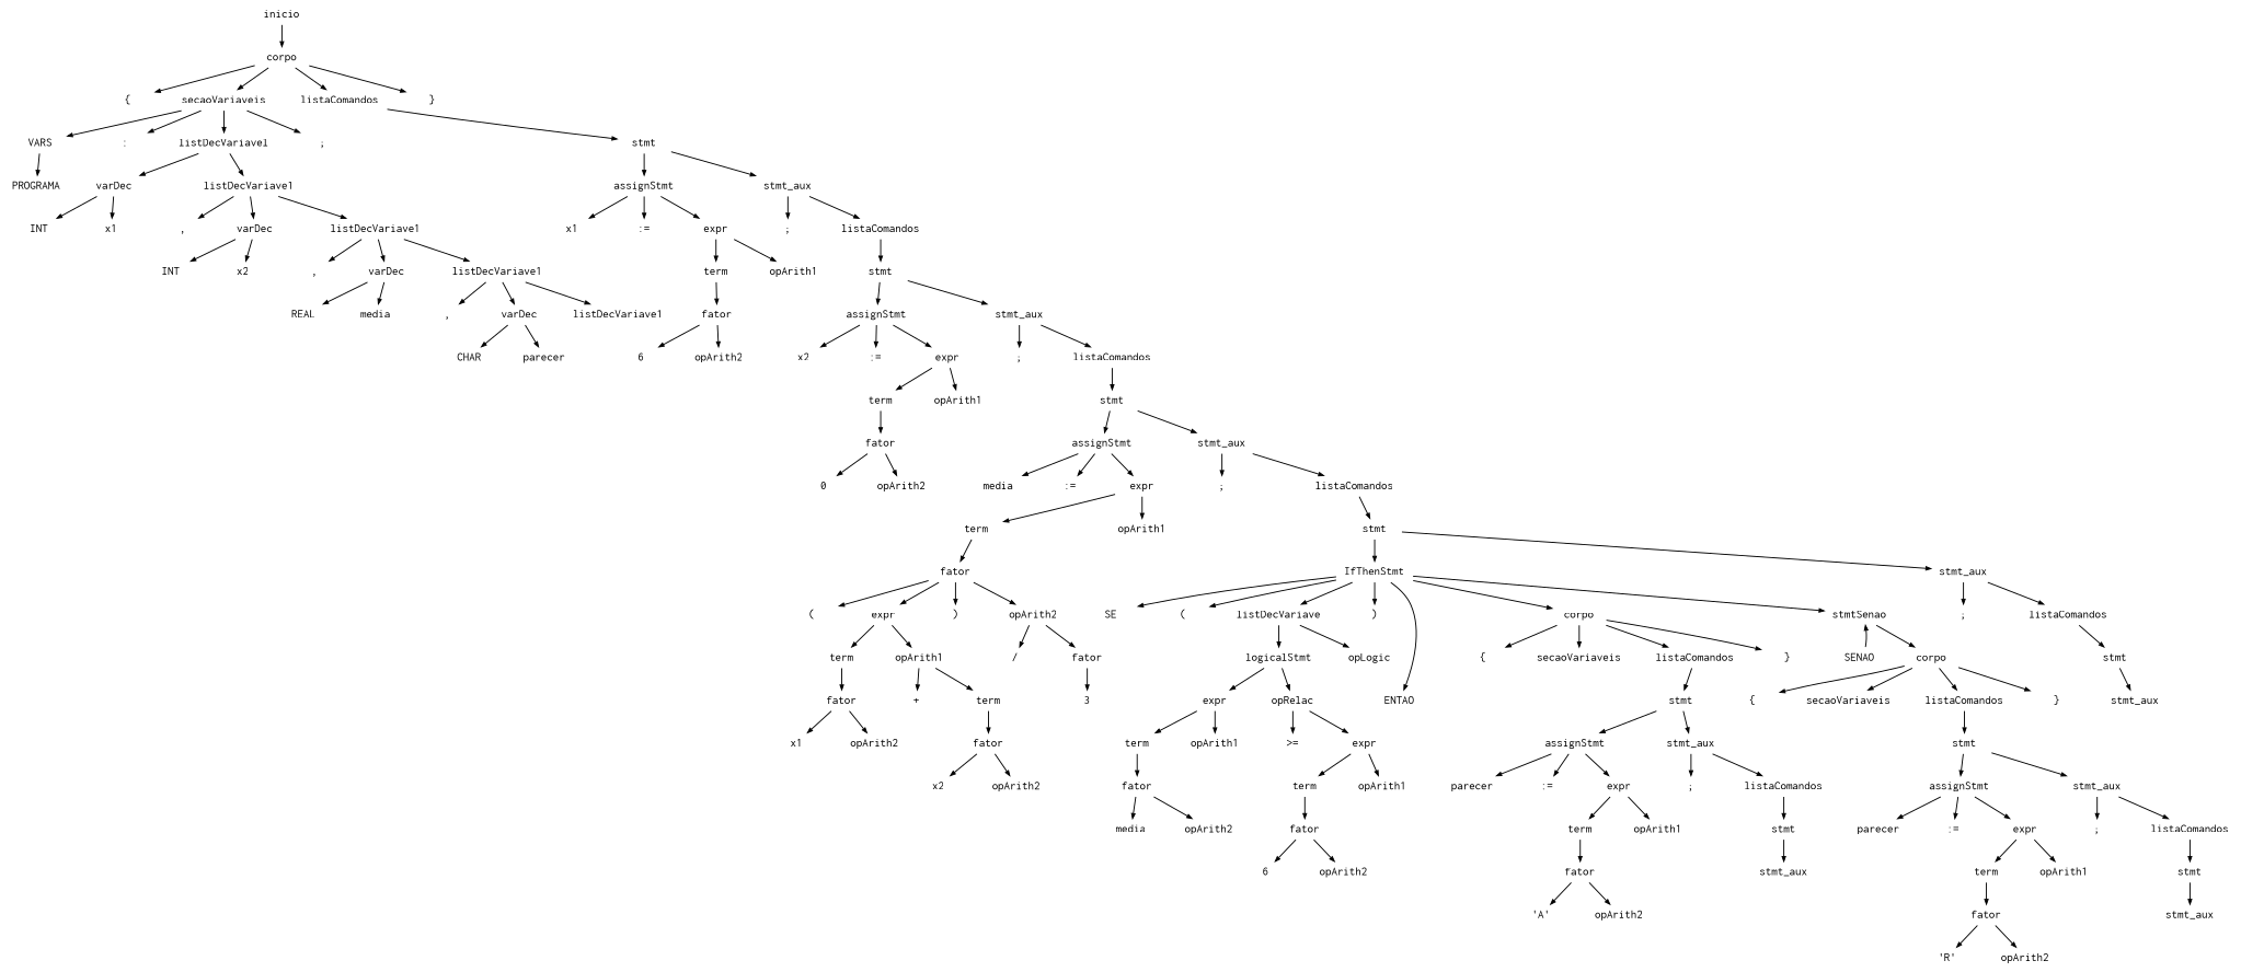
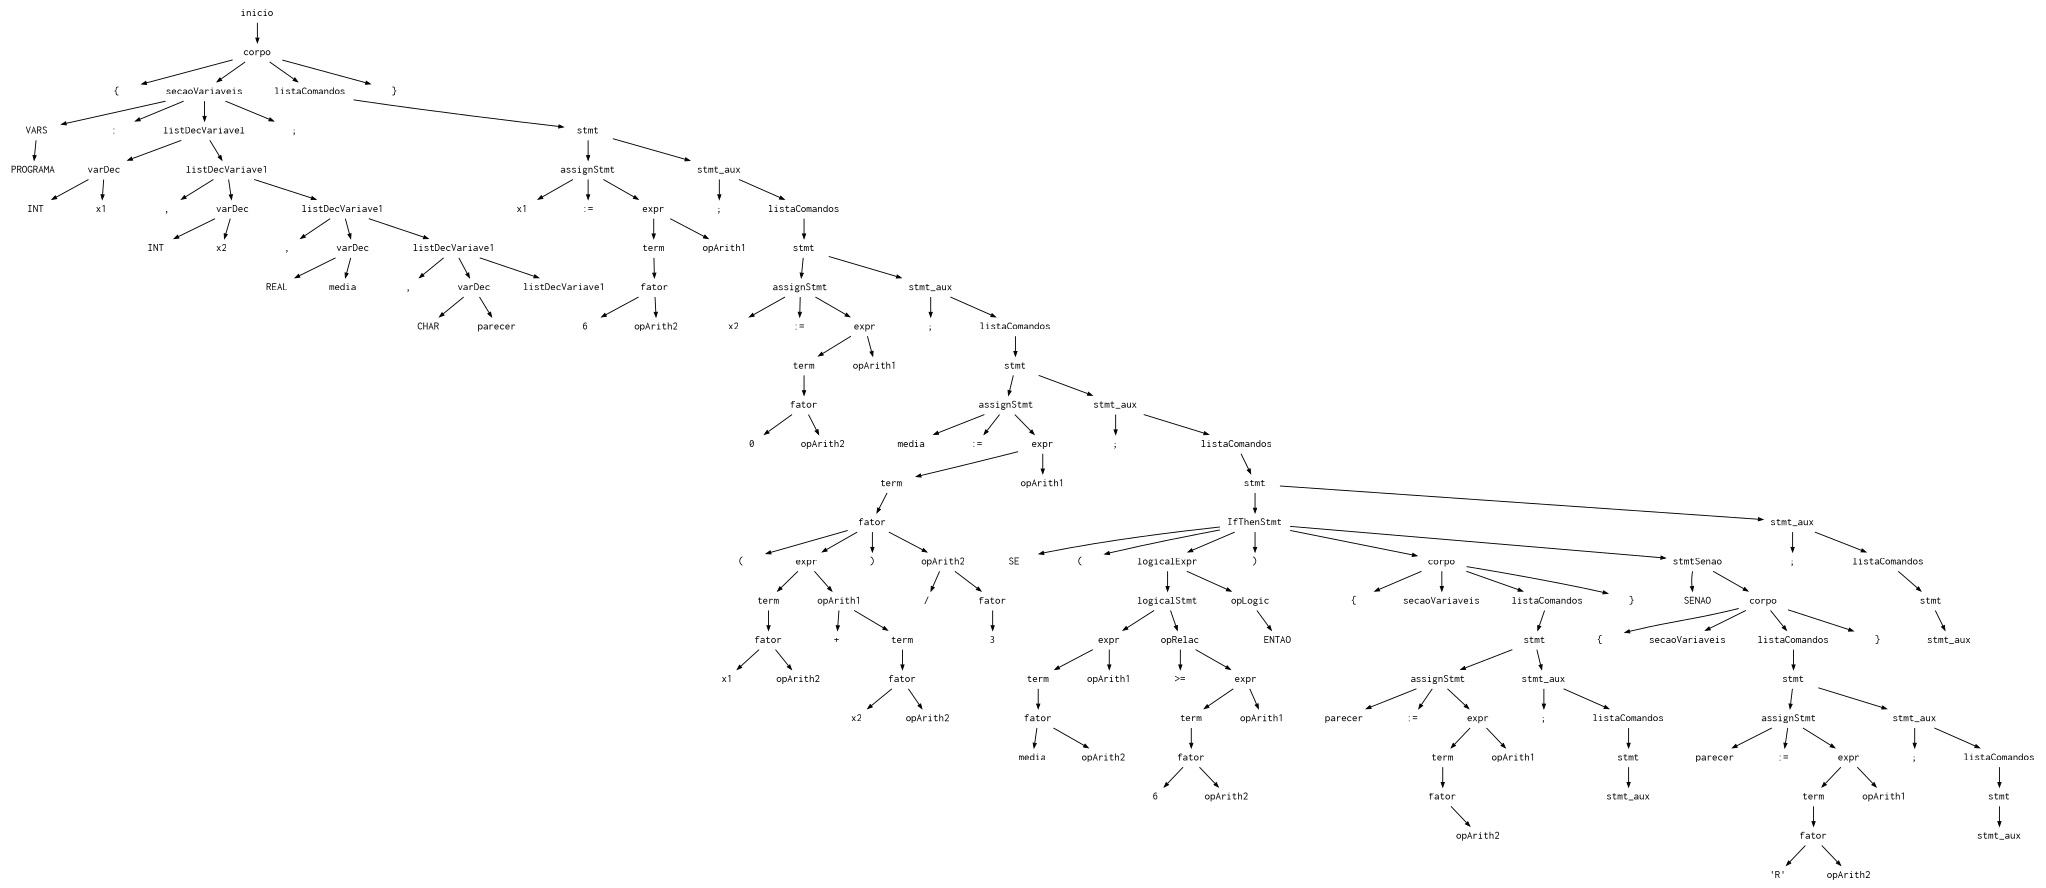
  digraph {
    ranksep=.3
    node [fontname=Courier fontsize=12 shape=none]
    edge [arrowsize=.5]
    n1 [height=.1 label=inicio]
    n2 [height=.1 label=corpo]
    n3 [height=.1 label=PROGRAMA]
    n4 [height=.1 label="{"]
    n5 [height=.1 label=secaoVariaveis]
    n6 [height=.1 label=listaComandos]
    n7 [height=.1 label="}"]
    n8 [height=.1 label=VARS]
    n9 [height=.1 label=":"]
    n10 [height=.1 label=listDecVariavel]
    n11 [height=.1 label=";"]
    n12 [height=.1 label=stmt]
    n13 [height=.1 label=varDec]
    n14 [height=.1 label=listDecVariave1]
    n15 [height=.1 label=assignStmt]
    n16 [height=.1 label=stmt_aux]
    n17 [height=.1 label=INT]
    n18 [height=.1 label=x1]
    n19 [height=.1 label=","]
    n20 [height=.1 label=varDec]
    n21 [height=.1 label=listDecVariave1]
    n22 [height=.1 label=x1]
    n23 [height=.1 label=":="]
    n24 [height=.1 label=expr]
    n25 [height=.1 label=";"]
    n26 [height=.1 label=listaComandos]
    n27 [height=.1 label=INT]
    n28 [height=.1 label=x2]
    n29 [height=.1 label=","]
    n30 [height=.1 label=varDec]
    n31 [height=.1 label=listDecVariave1]
    n32 [height=.1 label=term]
    n33 [height=.1 label=opArith1]
    n34 [height=.1 label=stmt]
    n35 [height=.1 label=REAL]
    n36 [height=.1 label=media]
    n37 [height=.1 label=","]
    n38 [height=.1 label=varDec]
    n39 [height=.1 label=listDecVariave1]
    n40 [height=.1 label=fator]
    n41 [height=.1 label=assignStmt]
    n42 [height=.1 label=stmt_aux]
    n43 [height=.1 label=CHAR]
    n44 [height=.1 label=parecer]
    n45 [height=.1 label=6]
    n46 [height=.1 label=opArith2]
    n47 [height=.1 label=x2]
    n48 [height=.1 label=":="]
    n49 [height=.1 label=expr]
    n50 [height=.1 label=";"]
    n51 [height=.1 label=listaComandos]
    n52 [height=.1 label=term]
    n53 [height=.1 label=opArith1]
    n54 [height=.1 label=stmt]
    n55 [height=.1 label=fator]
    n56 [height=.1 label=assignStmt]
    n57 [height=.1 label=stmt_aux]
    n58 [height=.1 label=0]
    n59 [height=.1 label=opArith2]
    n60 [height=.1 label=media]
    n61 [height=.1 label=":="]
    n62 [height=.1 label=expr]
    n63 [height=.1 label=";"]
    n64 [height=.1 label=listaComandos]
    n65 [height=.1 label=term]
    n66 [height=.1 label=opArith1]
    n67 [height=.1 label=stmt]
    n68 [height=.1 label=fator]
    n69 [height=.1 label=IfThenStmt]
    n70 [height=.1 label=stmt_aux]
    n71 [height=.1 label="("]
    n72 [height=.1 label=expr]
    n73 [height=.1 label=")"]
    n74 [height=.1 label=opArith2]
    n75 [height=.1 label=SE]
    n76 [height=.1 label="("]
-   n77 [height=.1 label=listDecVariave]
+   n77 [height=.1 label=logicalExpr]
    n78 [height=.1 label=")"]
    n79 [height=.1 label=ENTAO]
    n80 [height=.1 label=corpo]
    n81 [height=.1 label=stmtSenao]
    n82 [height=.1 label=";"]
    n83 [height=.1 label=listaComandos]
    n84 [height=.1 label=term]
    n85 [height=.1 label=opArith1]
    n86 [height=.1 label="/"]
    n87 [height=.1 label=fator]
    n88 [height=.1 label=logicalStmt]
    n89 [height=.1 label=opLogic]
    n90 [height=.1 label="{"]
    n91 [height=.1 label=secaoVariaveis]
    n92 [height=.1 label=listaComandos]
    n93 [height=.1 label="}"]
    n94 [height=.1 label=SENAO]
    n95 [height=.1 label=corpo]
    n96 [height=.1 label=stmt]
    n97 [height=.1 label=fator]
    n98 [height=.1 label="+"]
    n99 [height=.1 label=term]
    n100 [height=.1 label=3]
    n101 [height=.1 label=expr]
    n102 [height=.1 label=opRelac]
    n103 [height=.1 label=stmt]
    n104 [height=.1 label="{"]
    n105 [height=.1 label=secaoVariaveis]
    n106 [height=.1 label=listaComandos]
    n107 [height=.1 label="}"]
    n108 [height=.1 label=stmt_aux]
    n109 [height=.1 label=x1]
    n110 [height=.1 label=opArith2]
    n111 [height=.1 label=fator]
    n112 [height=.1 label=term]
    n113 [height=.1 label=opArith1]
    n114 [height=.1 label=">="]
    n115 [height=.1 label=expr]
    n116 [height=.1 label=assignStmt]
    n117 [height=.1 label=stmt_aux]
    n118 [height=.1 label=stmt]
    n119 [height=.1 label=x2]
    n120 [height=.1 label=opArith2]
    n121 [height=.1 label=fator]
    n122 [height=.1 label=term]
    n123 [height=.1 label=opArith1]
    n124 [height=.1 label=parecer]
    n125 [height=.1 label=":="]
    n126 [height=.1 label=expr]
    n127 [height=.1 label=";"]
    n128 [height=.1 label=listaComandos]
    n129 [height=.1 label=assignStmt]
    n130 [height=.1 label=stmt_aux]
    n131 [height=.1 label=media]
    n132 [height=.1 label=opArith2]
    n133 [height=.1 label=fator]
    n134 [height=.1 label=term]
    n135 [height=.1 label=opArith1]
    n136 [height=.1 label=stmt]
    n137 [height=.1 label=parecer]
    n138 [height=.1 label=":="]
    n139 [height=.1 label=expr]
    n140 [height=.1 label=";"]
    n141 [height=.1 label=listaComandos]
    n142 [height=.1 label=6]
    n143 [height=.1 label=opArith2]
    n144 [height=.1 label=fator]
    n145 [height=.1 label=stmt_aux]
    n146 [height=.1 label=term]
    n147 [height=.1 label=opArith1]
    n148 [height=.1 label=stmt]
-   n149 [height=.1 label="'A'"]
    n150 [height=.1 label=opArith2]
    n151 [height=.1 label=fator]
    n152 [height=.1 label=stmt_aux]
    n153 [height=.1 label="'R'"]
    n154 [height=.1 label=opArith2]
    n1 -> n2
    n2 -> n4
    n2 -> n5
    n2 -> n6
    n2 -> n7
    n5 -> n8
    n5 -> n9
    n5 -> n10
    n5 -> n11
    n6 -> n12
    n8 -> n3
    n10 -> n13
    n10 -> n14
    n12 -> n15
    n12 -> n16
    n13 -> n17
    n13 -> n18
    n14 -> n19
    n14 -> n20
    n14 -> n21
    n15 -> n22
    n15 -> n23
    n15 -> n24
    n16 -> n25
    n16 -> n26
    n20 -> n27
    n20 -> n28
    n21 -> n29
    n21 -> n30
    n21 -> n31
    n24 -> n32
    n24 -> n33
    n26 -> n34
    n30 -> n35
    n30 -> n36
    n31 -> n37
    n31 -> n38
    n31 -> n39
    n32 -> n40
    n34 -> n41
    n34 -> n42
    n38 -> n43
    n38 -> n44
    n40 -> n45
    n40 -> n46
    n41 -> n47
    n41 -> n48
    n41 -> n49
    n42 -> n50
    n42 -> n51
    n49 -> n52
    n49 -> n53
    n51 -> n54
    n52 -> n55
    n54 -> n56
    n54 -> n57
    n55 -> n58
    n55 -> n59
    n56 -> n60
    n56 -> n61
    n56 -> n62
    n57 -> n63
    n57 -> n64
    n62 -> n65
    n62 -> n66
    n64 -> n67
    n65 -> n68
    n67 -> n69
    n67 -> n70
    n68 -> n71
    n68 -> n72
    n68 -> n73
    n68 -> n74
    n69 -> n75
    n69 -> n76
    n69 -> n77
    n69 -> n78
-   n69 -> n79
+   n89 -> n79
    n69 -> n80
    n69 -> n81
    n70 -> n82
    n70 -> n83
    n72 -> n84
    n72 -> n85
    n74 -> n86
    n74 -> n87
    n77 -> n88
    n77 -> n89
    n80 -> n90
    n80 -> n91
    n80 -> n92
    n80 -> n93
-   n94 -> n81
+   n81 -> n94
    n81 -> n95
    n83 -> n96
    n84 -> n97
    n85 -> n98
    n85 -> n99
    n87 -> n100
    n88 -> n101
    n88 -> n102
    n92 -> n103
    n95 -> n104
    n95 -> n105
    n95 -> n106
    n95 -> n107
    n96 -> n108
    n97 -> n109
    n97 -> n110
    n99 -> n111
    n101 -> n112
    n101 -> n113
    n102 -> n114
    n102 -> n115
    n103 -> n116
    n103 -> n117
    n106 -> n118
    n111 -> n119
    n111 -> n120
    n112 -> n121
    n115 -> n122
    n115 -> n123
    n116 -> n124
    n116 -> n125
    n116 -> n126
    n117 -> n127
    n117 -> n128
    n118 -> n129
    n118 -> n130
    n121 -> n131
    n121 -> n132
    n122 -> n133
    n126 -> n134
    n126 -> n135
    n128 -> n136
    n129 -> n137
    n129 -> n138
    n129 -> n139
    n130 -> n140
    n130 -> n141
    n133 -> n142
    n133 -> n143
    n134 -> n144
    n136 -> n145
    n139 -> n146
    n139 -> n147
    n141 -> n148
-   n144 -> n149
    n144 -> n150
    n146 -> n151
    n148 -> n152
    n151 -> n153
    n151 -> n154
  }
